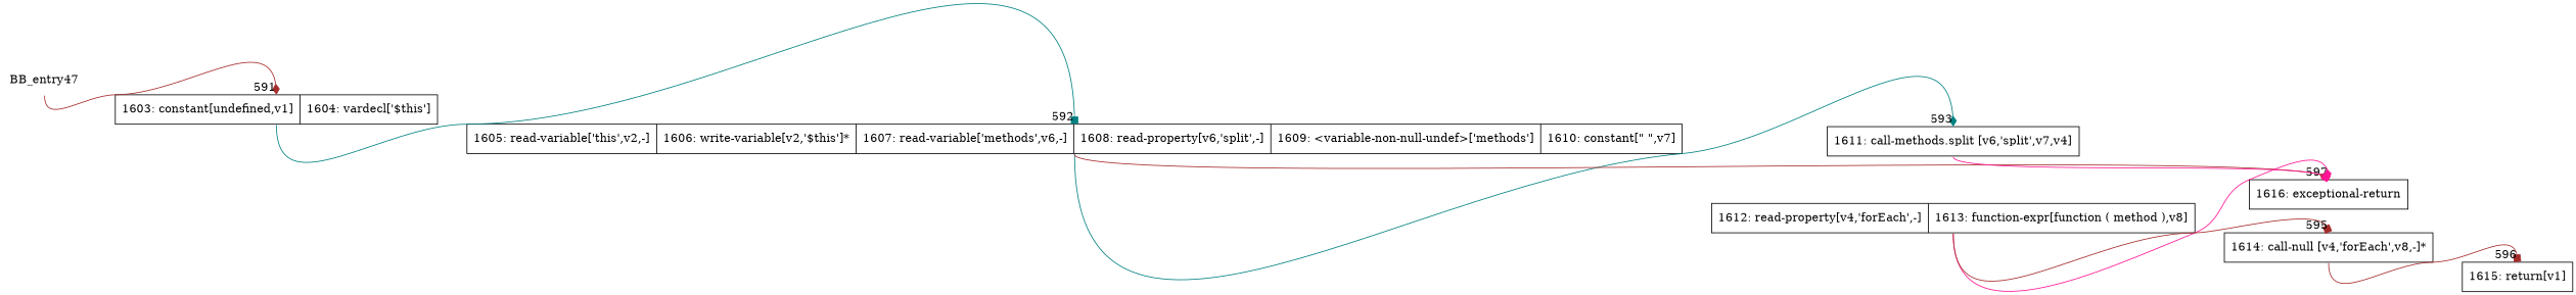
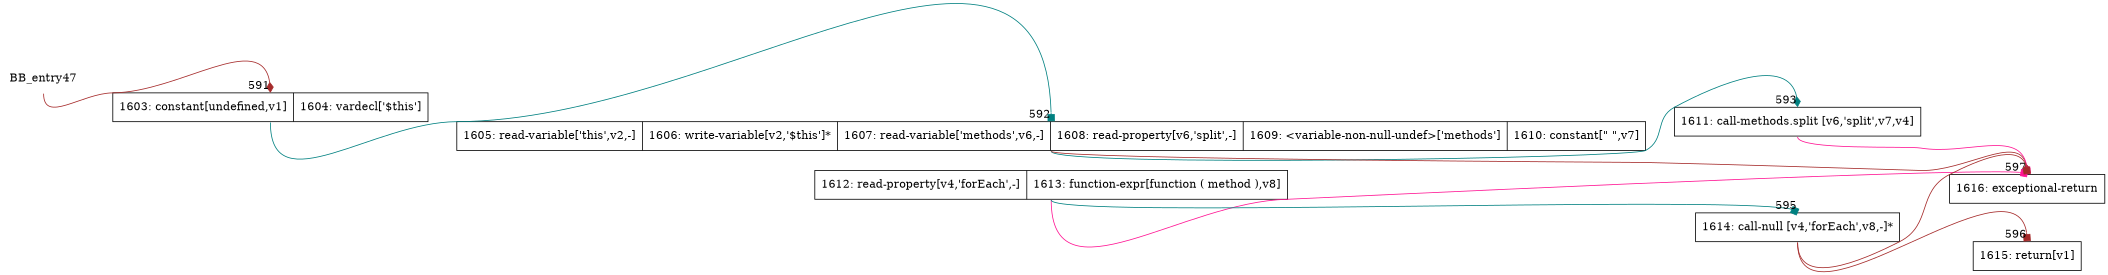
  digraph {
    rankdir=LR
    node [shape=record]
    edge [arrowhead=box color=brown headport=n tailport=s]
    BB_entry47 [shape=none]
    n2 [label="{1603: constant[undefined,v1]|1604: vardecl['$this']}"]
    n3 [label="{1605: read-variable['this',v2,-]|1606: write-variable[v2,'$this']*|1607: read-variable['methods',v6,-]|1608: read-property[v6,'split',-]|1609: \<variable-non-null-undef\>['methods']|1610: constant[\" \",v7]}"]
    n4 [label="{1611: call-methods.split [v6,'split',v7,v4]}"]
    n5 [label="{1616: exceptional-return}"]
    n6 [label="{1612: read-property[v4,'forEach',-]|1613: function-expr[function ( method ),v8]}"]
    n7 [label="{1614: call-null [v4,'forEach',v8,-]*}"]
    n8 [label="{1615: return[v1]}"]
    BB_entry47 -> n2 [arrowhead=diamond headlabel="    591"]
    n2 -> n3 [color=teal headlabel="      592"]
    n3 -> n4 [arrowhead=diamond color=teal headlabel="      593"]
    n3 -> n5 [arrowhead=diamond headlabel="      597"]
    n4 -> n5 [color=deeppink]
-   n6 -> n5 [arrowhead=diamond color=deeppink]
-   n6 -> n7 [headlabel="      595"]
+   n6 -> n5 [color=deeppink]
+   n6 -> n7 [color=teal headlabel="      595"]
+   n7 -> n5
    n7 -> n8 [headlabel="      596"]
  }
